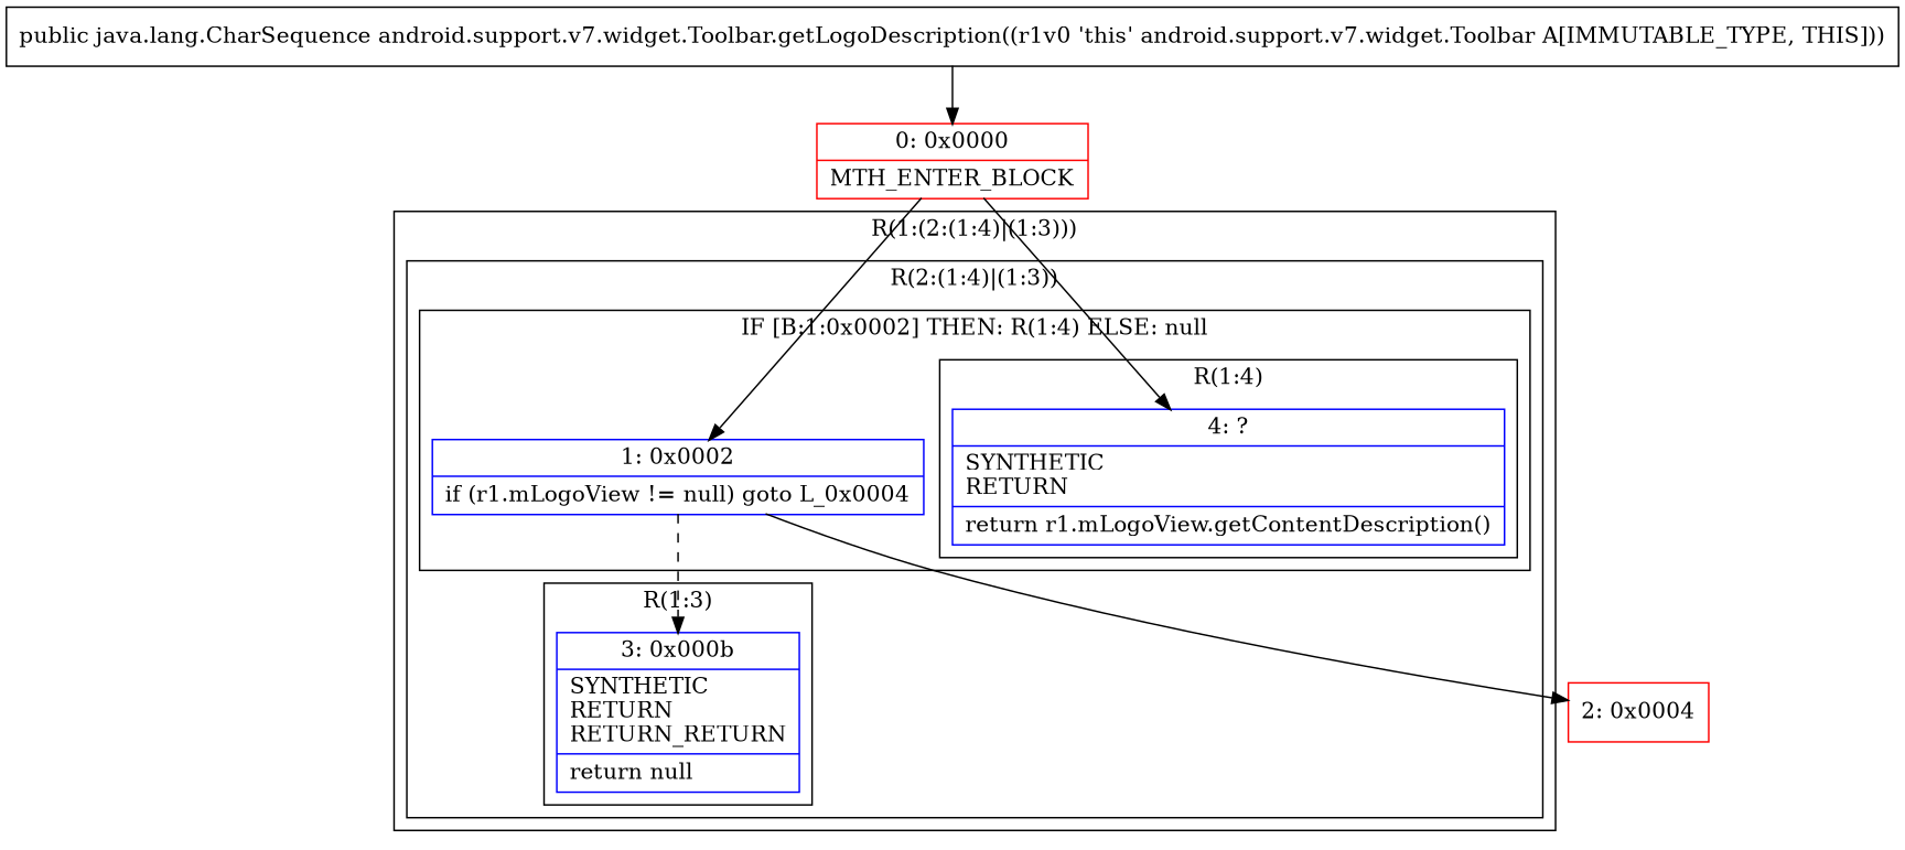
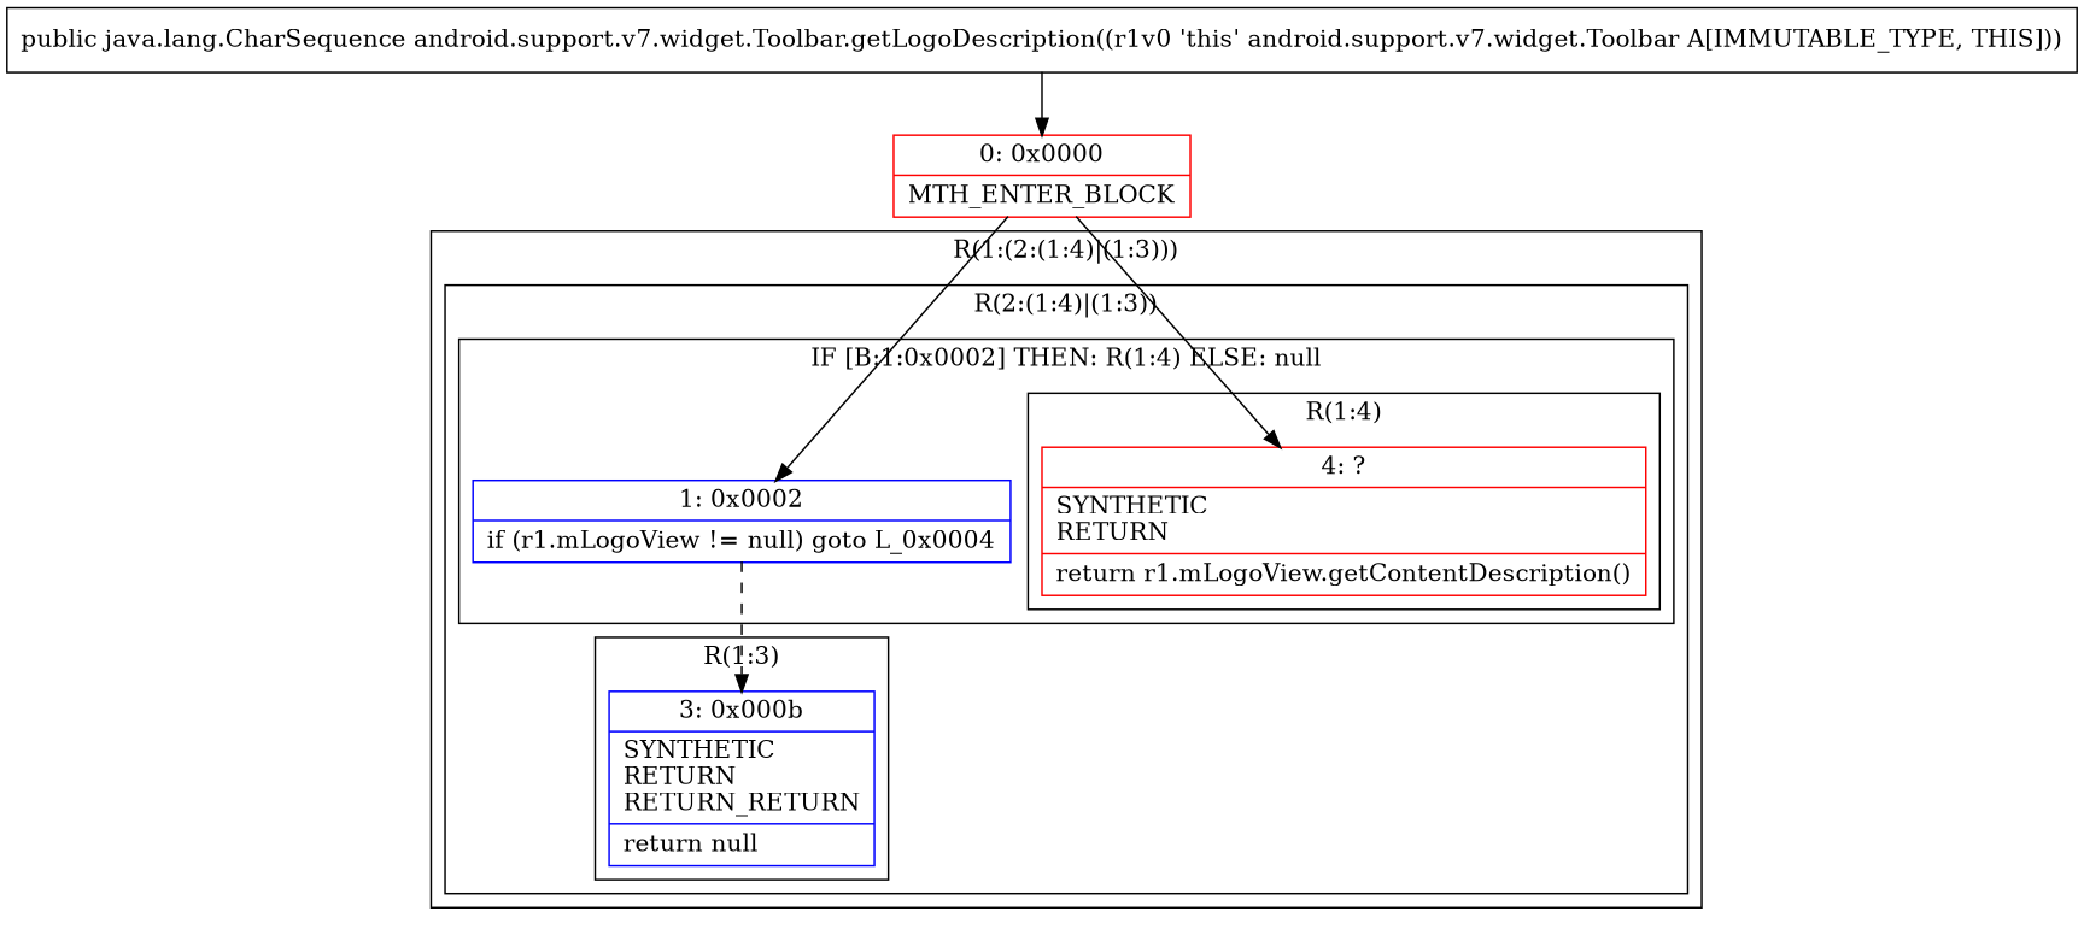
  digraph {
    node [color=blue shape=record]
-   n1 [label="{4\:\ ?|SYNTHETIC\lRETURN\l|return r1.mLogoView.getContentDescription()\l}"]
+   n1 [color=red label="{4\:\ ?|SYNTHETIC\lRETURN\l|return r1.mLogoView.getContentDescription()\l}"]
    n2 [label="{1\:\ 0x0002|if (r1.mLogoView != null) goto L_0x0004\l}"]
    n3 [label="{3\:\ 0x000b|SYNTHETIC\lRETURN\lRETURN_RETURN\l|return null\l}"]
-   n4 [color=red label="{2\:\ 0x0004}"]
    n5 [color=red label="{0\:\ 0x0000|MTH_ENTER_BLOCK\l}"]
    n6 [label="{public java.lang.CharSequence android.support.v7.widget.Toolbar.getLogoDescription((r1v0 'this' android.support.v7.widget.Toolbar A[IMMUTABLE_TYPE, THIS])) }" color=""]
    subgraph cluster_1 {
      label="R(1:(2:(1:4)|(1:3)))"
      subgraph cluster_2 {
        label="R(2:(1:4)|(1:3))"
        subgraph cluster_3 {
          label="IF [B:1:0x0002] THEN: R(1:4) ELSE: null"
          n2
          subgraph cluster_4 {
            label="R(1:4)"
            n1
          }
        }
        subgraph cluster_5 {
          label="R(1:3)"
          n3
        }
      }
    }
    n2 -> n3 [style=dashed]
-   n2 -> n4
    n5 -> n1
    n5 -> n2
    n6 -> n5
  }
